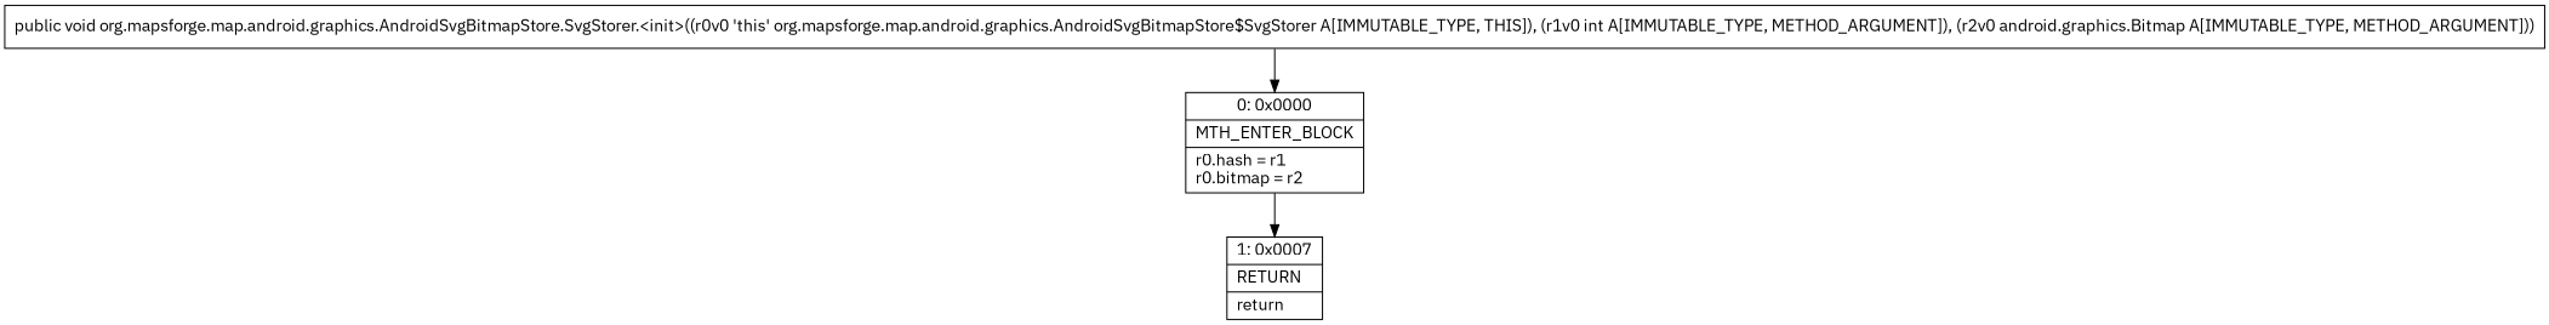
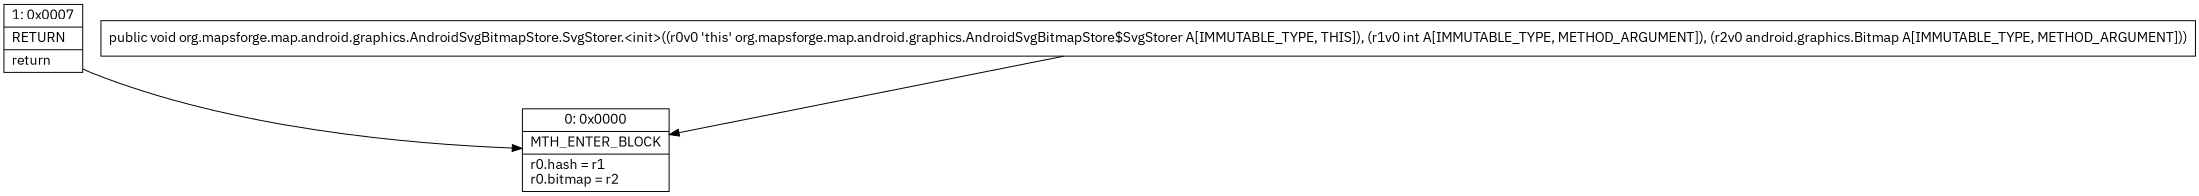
  digraph {
    fontname="IBM Plex Sans"
    node [shape=record fontname="IBM Plex Sans"]
    edge [fontname="IBM Plex Sans"]
    n1 [label="{0\:\ 0x0000|MTH_ENTER_BLOCK\l|r0.hash = r1\lr0.bitmap = r2\l}"]
    n2 [label="{1\:\ 0x0007|RETURN\l|return\l}"]
    n3 [label="{public void org.mapsforge.map.android.graphics.AndroidSvgBitmapStore.SvgStorer.\<init\>((r0v0 'this' org.mapsforge.map.android.graphics.AndroidSvgBitmapStore$SvgStorer A[IMMUTABLE_TYPE, THIS]), (r1v0 int A[IMMUTABLE_TYPE, METHOD_ARGUMENT]), (r2v0 android.graphics.Bitmap A[IMMUTABLE_TYPE, METHOD_ARGUMENT])) }"]
-   n1 -> n2
+   n2 -> n1
    n3 -> n1
  }
